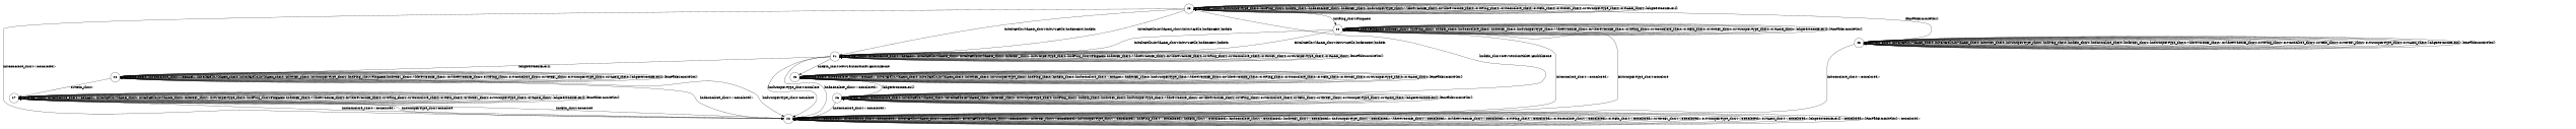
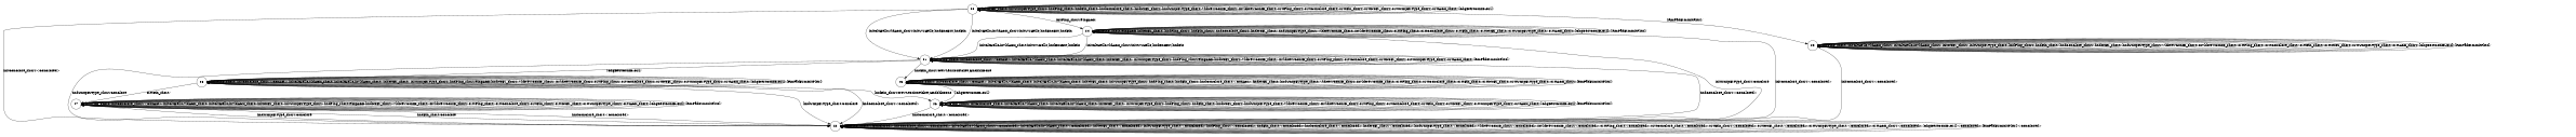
  digraph {
    node [shape=circle]
    n1 [label=s0]
    n2 [label=s1]
    n3 [label=s2]
    n4 [label=s3]
    n5 [label=s4]
    n6 [label=s5]
    n7 [label=s8]
    n8 [label=s6]
    n9 [label=s7]
    n1 -> n1 [label="initNoFr_short/ "]
    n1 -> n1 [label="initUnxpFrType_short/ "]
    n1 -> n1 [label="hndPing_short/ "]
    n1 -> n1 [label="hndFin_short/ "]
    n1 -> n1 [label="hndConClose_short/ "]
    n1 -> n1 [label="hndNoFr_short/ "]
    n1 -> n1 [label="hndUnxpFrType_short/ "]
    n1 -> n1 [label="VldNewConID_short/ "]
    n1 -> n1 [label="InvldNewConID_short/ "]
    n1 -> n1 [label="0rttPing_short/ "]
    n1 -> n1 [label="0rttConClose_short/ "]
    n1 -> n1 [label="0rttFin_short/ "]
    n1 -> n1 [label="0rttNoFr_short/ "]
    n1 -> n1 [label="0rttUnxpFrType_short/ "]
    n1 -> n1 [label="0rttACK_short/ "]
    n1 -> n1 [label="[ChgDestConID-Ori]/ "]
    n1 -> n2 [label="initCltHello-vldACK_short/initSvrHello,hndEncExt,hndFin "]
    n1 -> n2 [label="initCltHello-invldACK_short/initSvrHello,hndEncExt,hndFin "]
    n1 -> n3 [label="initConClose_short/<ConClosed> "]
    n1 -> n4 [label="[RmPadFrmInitPkts]/ "]
    n1 -> n5 [label="initPing_short/PingACK "]
    n2 -> n2 [label="initPing_short/ "]
    n2 -> n2 [label="initConClose_short/<ConAct> "]
    n2 -> n2 [label="initCltHello-vldACK_short/ "]
    n2 -> n2 [label="initCltHello-invldACK_short/ "]
    n2 -> n2 [label="initNoFr_short/ "]
    n2 -> n2 [label="initUnxpFrType_short/ "]
    n2 -> n2 [label="hndPing_short/PingACK "]
    n2 -> n2 [label="hndNoFr_short/ "]
    n2 -> n2 [label="VldNewConID_short/ "]
    n2 -> n2 [label="InvldNewConID_short/ "]
    n2 -> n2 [label="0rttPing_short/ "]
    n2 -> n2 [label="0rttConClose_short/ "]
    n2 -> n2 [label="0rttNoFr_short/ "]
    n2 -> n2 [label="0rttUnxpFrType_short/ "]
    n2 -> n2 [label="0rttACK_short/ "]
    n2 -> n2 [label="[RmPadFrmInitPkts]/ "]
    n2 -> n3 [label="hndConClose_short/<ConClosed> "]
    n2 -> n3 [label="hndUnxpFrType_short/ConClose "]
    n2 -> n6 [label="hndFin_short/NewSessionTicket,HndshkDone "]
    n2 -> n7 [label="[ChgDestConID-Ori]/ "]
    n3 -> n3 [label="initPing_short/<ConClosed> "]
    n3 -> n3 [label="initConClose_short/<ConClosed> "]
    n3 -> n3 [label="initCltHello-vldACK_short/<ConClosed> "]
    n3 -> n3 [label="initCltHello-invldACK_short/<ConClosed> "]
    n3 -> n3 [label="initNoFr_short/<ConClosed> "]
    n3 -> n3 [label="initUnxpFrType_short/<ConClosed> "]
    n3 -> n3 [label="hndPing_short/<ConClosed> "]
    n3 -> n3 [label="hndFin_short/<ConClosed> "]
    n3 -> n3 [label="hndConClose_short/<ConClosed> "]
    n3 -> n3 [label="hndNoFr_short/<ConClosed> "]
    n3 -> n3 [label="hndUnxpFrType_short/<ConClosed> "]
    n3 -> n3 [label="VldNewConID_short/<ConClosed> "]
    n3 -> n3 [label="InvldNewConID_short/<ConClosed> "]
    n3 -> n3 [label="0rttPing_short/<ConClosed> "]
    n3 -> n3 [label="0rttConClose_short/<ConClosed> "]
    n3 -> n3 [label="0rttFin_short/<ConClosed> "]
    n3 -> n3 [label="0rttNoFr_short/<ConClosed> "]
    n3 -> n3 [label="0rttUnxpFrType_short/<ConClosed> "]
    n3 -> n3 [label="0rttACK_short/<ConClosed> "]
    n3 -> n3 [label="[ChgDestConID-Ori]/<ConClosed> "]
    n3 -> n3 [label="[RmPadFrmInitPkts]/<ConClosed> "]
    n4 -> n3 [label="initConClose_short/<ConClosed> "]
    n4 -> n4 [label="initPing_short/ "]
    n4 -> n4 [label="initCltHello-vldACK_short/ "]
    n4 -> n4 [label="initCltHello-invldACK_short/ "]
    n4 -> n4 [label="initNoFr_short/ "]
    n4 -> n4 [label="initUnxpFrType_short/ "]
    n4 -> n4 [label="hndPing_short/ "]
    n4 -> n4 [label="hndFin_short/ "]
    n4 -> n4 [label="hndConClose_short/ "]
    n4 -> n4 [label="hndNoFr_short/ "]
    n4 -> n4 [label="hndUnxpFrType_short/ "]
    n4 -> n4 [label="VldNewConID_short/ "]
    n4 -> n4 [label="InvldNewConID_short/ "]
    n4 -> n4 [label="0rttPing_short/ "]
    n4 -> n4 [label="0rttConClose_short/ "]
    n4 -> n4 [label="0rttFin_short/ "]
    n4 -> n4 [label="0rttNoFr_short/ "]
    n4 -> n4 [label="0rttUnxpFrType_short/ "]
    n4 -> n4 [label="0rttACK_short/ "]
    n4 -> n4 [label="[ChgDestConID-Ori]/ "]
    n4 -> n4 [label="[RmPadFrmInitPkts]/ "]
    n5 -> n2 [label="initCltHello-vldACK_short/initSvrHello,hndEncExt,hndFin "]
    n5 -> n2 [label="initCltHello-invldACK_short/initSvrHello,hndEncExt,hndFin "]
    n5 -> n3 [label="initConClose_short/<ConClosed> "]
    n5 -> n3 [label="initUnxpFrType_short/ConClose "]
    n5 -> n5 [label="initPing_short/PingACK "]
    n5 -> n5 [label="initNoFr_short/ "]
    n5 -> n5 [label="hndPing_short/ "]
    n5 -> n5 [label="hndFin_short/ "]
    n5 -> n5 [label="hndConClose_short/ "]
    n5 -> n5 [label="hndNoFr_short/ "]
    n5 -> n5 [label="hndUnxpFrType_short/ "]
    n5 -> n5 [label="VldNewConID_short/ "]
    n5 -> n5 [label="InvldNewConID_short/ "]
    n5 -> n5 [label="0rttPing_short/ "]
    n5 -> n5 [label="0rttConClose_short/ "]
    n5 -> n5 [label="0rttFin_short/ "]
    n5 -> n5 [label="0rttNoFr_short/ "]
    n5 -> n5 [label="0rttUnxpFrType_short/ "]
    n5 -> n5 [label="0rttACK_short/ "]
    n5 -> n5 [label="[ChgDestConID-Ori]/ "]
    n5 -> n5 [label="[RmPadFrmInitPkts]/ "]
    n6 -> n6 [label="initPing_short/ "]
    n6 -> n6 [label="initConClose_short/<ConAct> "]
    n6 -> n6 [label="initCltHello-vldACK_short/ "]
    n6 -> n6 [label="initCltHello-invldACK_short/ "]
    n6 -> n6 [label="initNoFr_short/ "]
    n6 -> n6 [label="initUnxpFrType_short/ "]
    n6 -> n6 [label="hndPing_short/ "]
    n6 -> n6 [label="hndFin_short/ "]
    n6 -> n6 [label="hndConClose_short/<ConAct> "]
    n6 -> n6 [label="hndNoFr_short/ "]
    n6 -> n6 [label="hndUnxpFrType_short/ "]
    n6 -> n6 [label="VldNewConID_short/ "]
    n6 -> n6 [label="InvldNewConID_short/ "]
    n6 -> n6 [label="0rttPing_short/ "]
    n6 -> n6 [label="0rttConClose_short/ "]
    n6 -> n6 [label="0rttFin_short/ "]
    n6 -> n6 [label="0rttNoFr_short/ "]
    n6 -> n6 [label="0rttUnxpFrType_short/ "]
    n6 -> n6 [label="0rttACK_short/ "]
    n6 -> n6 [label="[RmPadFrmInitPkts]/ "]
    n6 -> n8 [label="[ChgDestConID-Ori]/ "]
    n7 -> n3 [label="hndConClose_short/<ConClosed> "]
    n7 -> n3 [label="hndUnxpFrType_short/ConClose "]
    n7 -> n7 [label="initPing_short/ "]
    n7 -> n7 [label="initConClose_short/<ConAct> "]
    n7 -> n7 [label="initCltHello-vldACK_short/ "]
    n7 -> n7 [label="initCltHello-invldACK_short/ "]
    n7 -> n7 [label="initNoFr_short/ "]
    n7 -> n7 [label="initUnxpFrType_short/ "]
    n7 -> n7 [label="hndPing_short/PingACK "]
    n7 -> n7 [label="hndNoFr_short/ "]
    n7 -> n7 [label="VldNewConID_short/ "]
    n7 -> n7 [label="InvldNewConID_short/ "]
    n7 -> n7 [label="0rttPing_short/ "]
    n7 -> n7 [label="0rttConClose_short/ "]
    n7 -> n7 [label="0rttNoFr_short/ "]
    n7 -> n7 [label="0rttUnxpFrType_short/ "]
    n7 -> n7 [label="0rttACK_short/ "]
    n7 -> n7 [label="[ChgDestConID-Ori]/ "]
    n7 -> n7 [label="[RmPadFrmInitPkts]/ "]
-   n1 -> n8 [label="hndFin_short/NewSessionTicket,HndshkDone "]
+   n7 -> n8 [label="hndFin_short/NewSessionTicket,HndshkDone "]
    n7 -> n9 [label="0rttFin_short/ "]
    n8 -> n3 [label="hndConClose_short/<ConClosed> "]
    n8 -> n8 [label="initPing_short/ "]
    n8 -> n8 [label="initConClose_short/ "]
    n8 -> n8 [label="initCltHello-vldACK_short/ "]
    n8 -> n8 [label="initCltHello-invldACK_short/ "]
    n8 -> n8 [label="initNoFr_short/ "]
    n8 -> n8 [label="initUnxpFrType_short/ "]
    n8 -> n8 [label="hndPing_short/ "]
    n8 -> n8 [label="hndFin_short/ "]
    n8 -> n8 [label="hndNoFr_short/ "]
    n8 -> n8 [label="hndUnxpFrType_short/ "]
    n8 -> n8 [label="VldNewConID_short/ "]
    n8 -> n8 [label="InvldNewConID_short/ "]
    n8 -> n8 [label="0rttPing_short/ "]
    n8 -> n8 [label="0rttConClose_short/ "]
    n8 -> n8 [label="0rttFin_short/ "]
    n8 -> n8 [label="0rttNoFr_short/ "]
    n8 -> n8 [label="0rttUnxpFrType_short/ "]
    n8 -> n8 [label="0rttACK_short/ "]
    n8 -> n8 [label="[ChgDestConID-Ori]/ "]
    n8 -> n8 [label="[RmPadFrmInitPkts]/ "]
    n9 -> n3 [label="hndFin_short/ConClose "]
    n9 -> n3 [label="hndConClose_short/<ConClosed> "]
    n9 -> n3 [label="hndUnxpFrType_short/ConClose "]
    n9 -> n9 [label="initPing_short/ "]
    n9 -> n9 [label="initConClose_short/<ConAct> "]
    n9 -> n9 [label="initCltHello-vldACK_short/ "]
    n9 -> n9 [label="initCltHello-invldACK_short/ "]
    n9 -> n9 [label="initNoFr_short/ "]
    n9 -> n9 [label="initUnxpFrType_short/ "]
    n9 -> n9 [label="hndPing_short/PingACK "]
    n9 -> n9 [label="hndNoFr_short/ "]
    n9 -> n9 [label="VldNewConID_short/ "]
    n9 -> n9 [label="InvldNewConID_short/ "]
    n9 -> n9 [label="0rttPing_short/ "]
    n9 -> n9 [label="0rttConClose_short/ "]
    n9 -> n9 [label="0rttFin_short/ "]
    n9 -> n9 [label="0rttNoFr_short/ "]
    n9 -> n9 [label="0rttUnxpFrType_short/ "]
    n9 -> n9 [label="0rttACK_short/ "]
    n9 -> n9 [label="[ChgDestConID-Ori]/ "]
    n9 -> n9 [label="[RmPadFrmInitPkts]/ "]
  }
